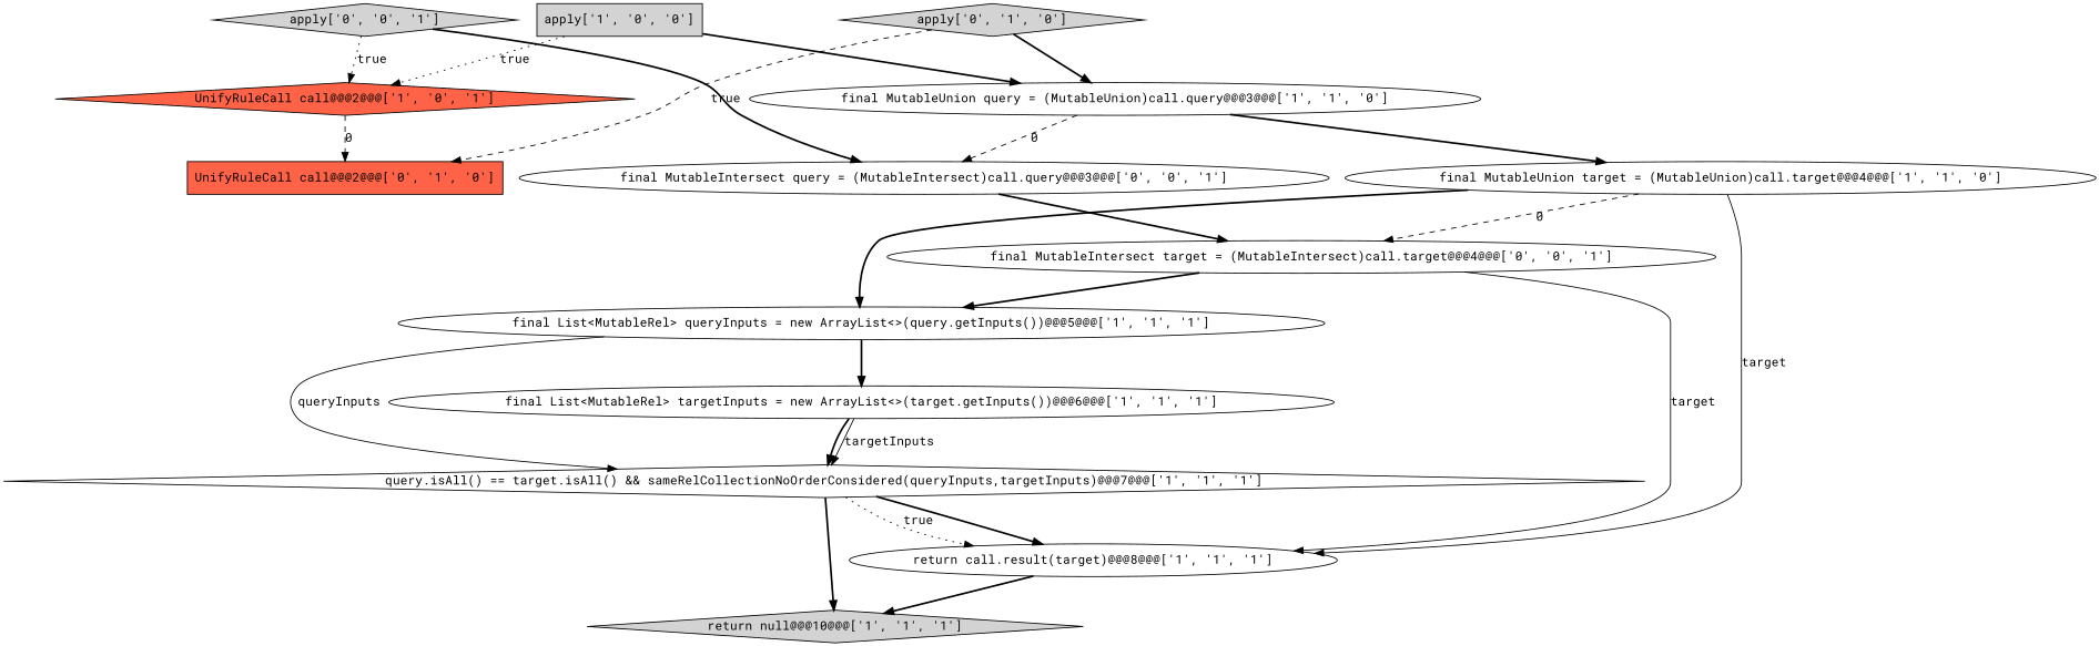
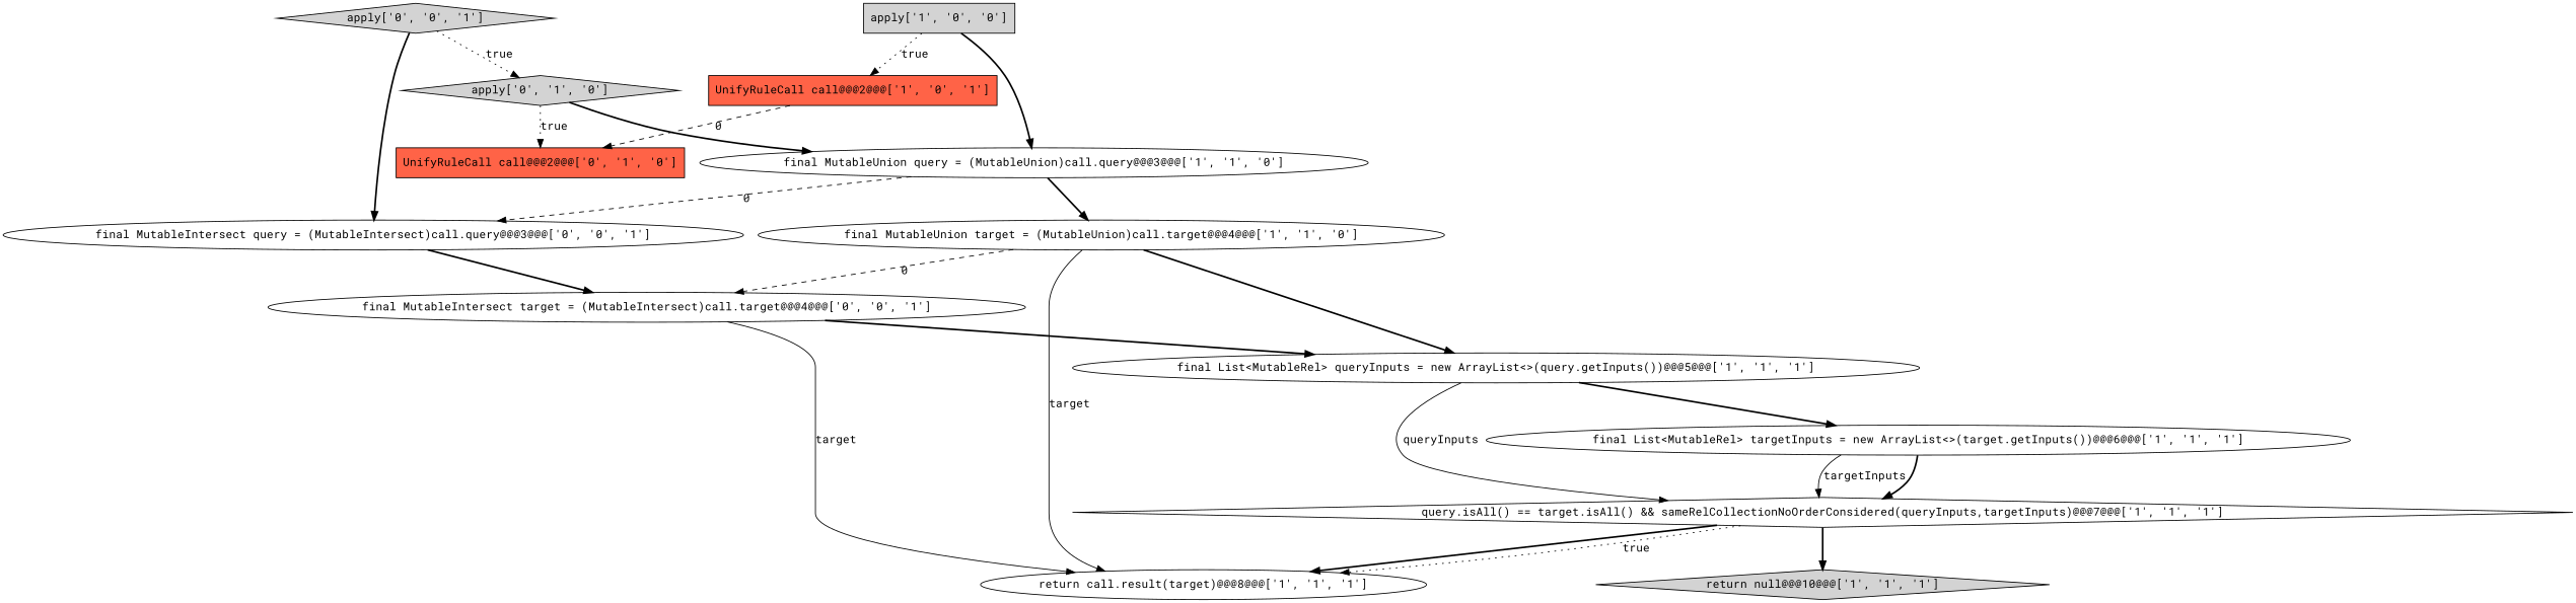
  digraph {
    fontname="Roboto Mono"
    node [fillcolor=white fontname="Roboto Mono" shape=ellipse style=filled]
    edge [fontname="Roboto Mono" style=bold]
    n1 [fillcolor=tomato label="UnifyRuleCall call@@@2@@@['0', '1', '0']" shape=box]
    n2 [label="final MutableIntersect target = (MutableIntersect)call.target@@@4@@@['0', '0', '1']"]
    n3 [label="return call.result(target)@@@8@@@['1', '1', '1']"]
    n4 [label="final List<MutableRel> queryInputs = new ArrayList<>(query.getInputs())@@@5@@@['1', '1', '1']"]
    n5 [fillcolor=lightgray label="return null@@@10@@@['1', '1', '1']" shape=diamond]
    n6 [label="final List<MutableRel> targetInputs = new ArrayList<>(target.getInputs())@@@6@@@['1', '1', '1']"]
    n7 [label="query.isAll() == target.isAll() && sameRelCollectionNoOrderConsidered(queryInputs,targetInputs)@@@7@@@['1', '1', '1']" shape=diamond]
    n8 [fillcolor=lightgray label="apply['0', '1', '0']" shape=diamond]
    n9 [label="final MutableUnion query = (MutableUnion)call.query@@@3@@@['1', '1', '0']"]
    n10 [label="final MutableUnion target = (MutableUnion)call.target@@@4@@@['1', '1', '0']"]
    n11 [label="final MutableIntersect query = (MutableIntersect)call.query@@@3@@@['0', '0', '1']"]
-   n12 [fillcolor=tomato label="UnifyRuleCall call@@@2@@@['1', '0', '1']" shape=diamond]
+   n12 [fillcolor=tomato label="UnifyRuleCall call@@@2@@@['1', '0', '1']" shape=box]
    n13 [fillcolor=lightgray label="apply['0', '0', '1']" shape=diamond]
    n14 [fillcolor=lightgray label="apply['1', '0', '0']" shape=box]
    n2 -> n3 [label=target style=solid]
    n2 -> n4
-   n3 -> n5
    n4 -> n6
    n4 -> n7 [label=queryInputs style=solid]
    n6 -> n7 [label=targetInputs style=solid]
    n6 -> n7
    n7 -> n3
    n7 -> n3 [label=true style=dotted]
    n7 -> n5
-   n8 -> n1 [label=true style=dashed]
+   n8 -> n1 [label=true style=dotted]
    n8 -> n9
    n9 -> n10
    n9 -> n11 [label=0 style=dashed]
    n10 -> n2 [label=0 style=dashed]
    n10 -> n3 [label=target style=solid]
    n10 -> n4
    n11 -> n2
    n12 -> n1 [label=0 style=dashed]
    n13 -> n11
-   n13 -> n12 [label=true style=dotted]
+   n13 -> n8 [label=true style=dotted]
    n14 -> n9
    n14 -> n12 [label=true style=dotted]
  }
